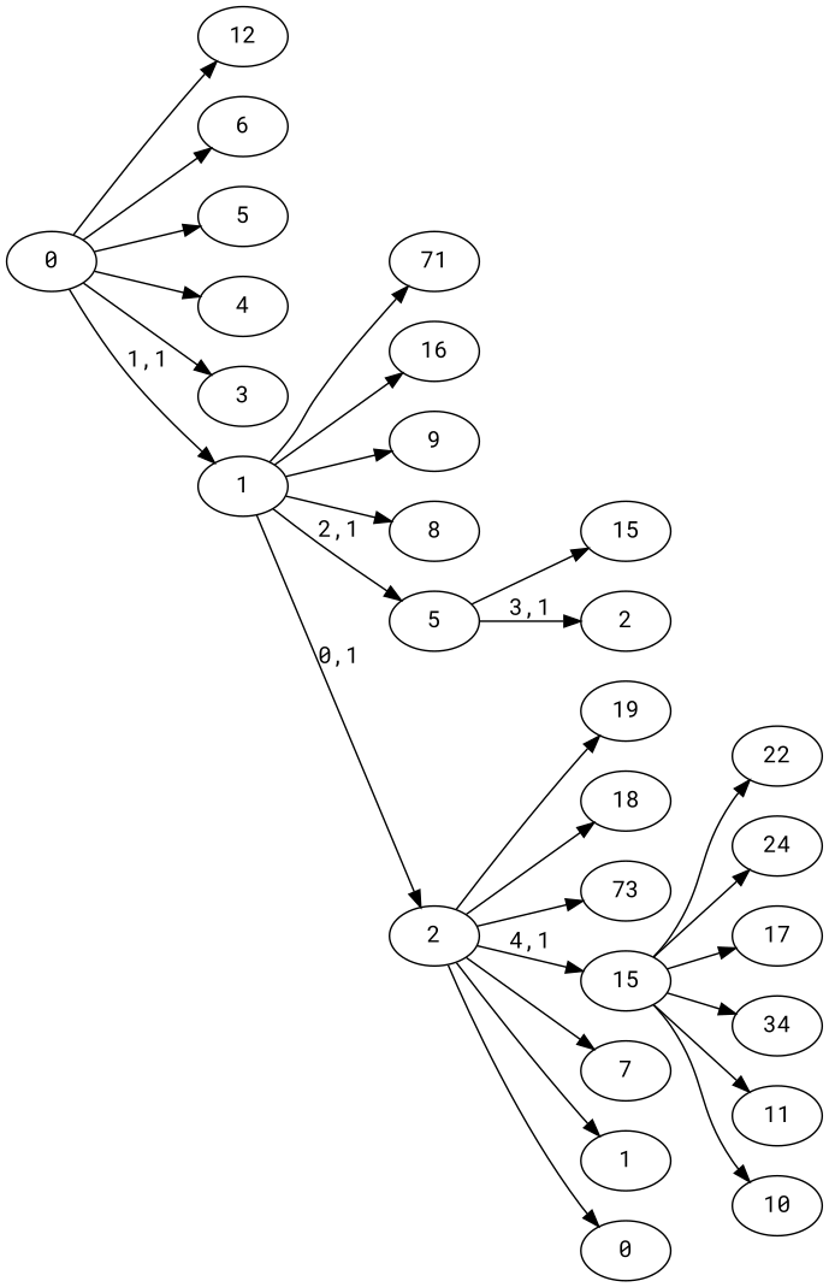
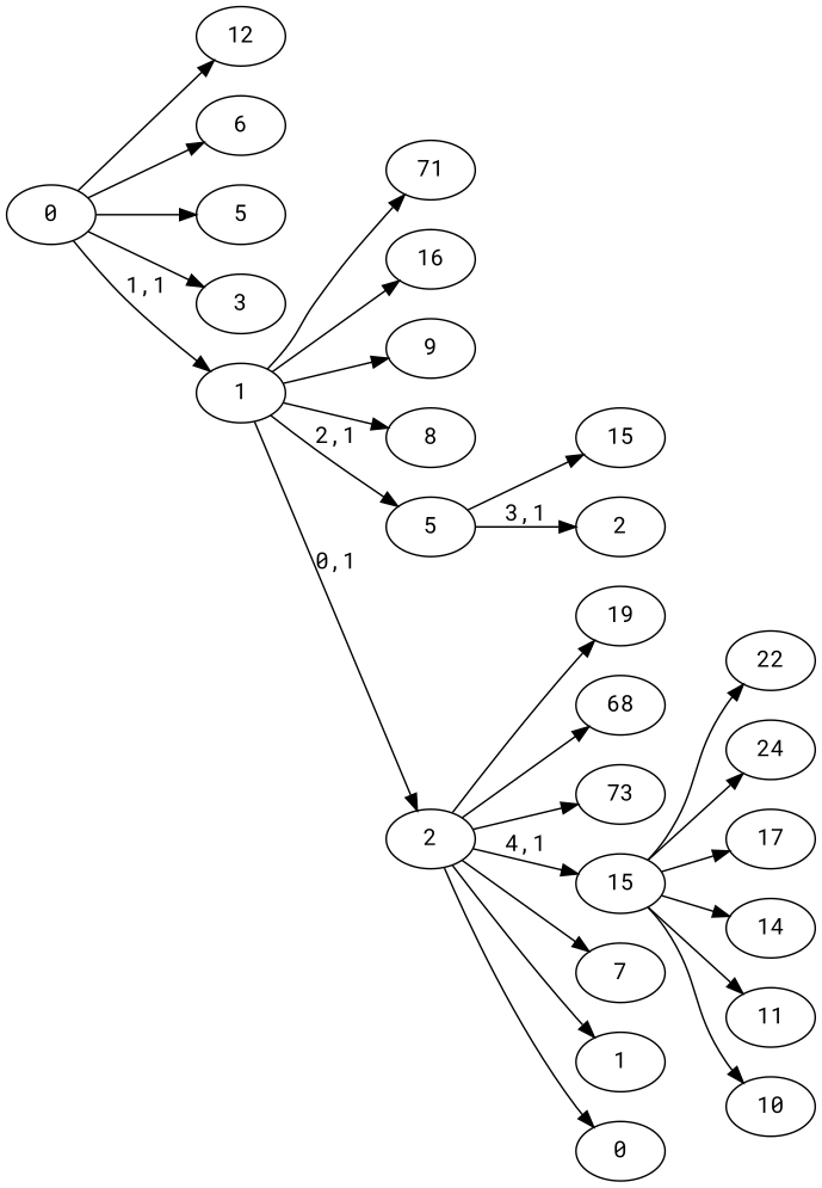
  digraph {
    fontname="Roboto Mono"
    rankdir=LR
    node [fontname="Roboto Mono"]
    edge [fontname="Roboto Mono"]
    n1 [label=22]
    n2 [label=71]
    n3 [label=24]
    n4 [label=19]
-   n5 [label=18]
+   n5 [label=68]
    n6 [label=17]
    n7 [label=16]
    n8 [label=15]
-   n9 [label=34]
+   n9 [label=14]
    n10 [label=73]
    n11 [label=12]
    n12 [label=11]
    n13 [label=10]
    15
    n15 [label=9]
    n16 [label=8]
    n17 [label=7]
    n18 [label=6]
    n19 [label=5]
-   n20 [label=4]
    n21 [label=3]
    n22 [label=2]
    5
    n24 [label=1]
    n25 [label=0]
    2
    1
    0
    15 -> n1
    15 -> n3
    15 -> n6
    15 -> n9
    15 -> n12
    15 -> n13
    5 -> n8
    5 -> n22 [label="3,1"]
    2 -> n4
    2 -> n5
    2 -> n10
    2 -> 15 [label="4,1"]
    2 -> n17
    2 -> n24
    2 -> n25
    1 -> n2
    1 -> n7
    1 -> n15
    1 -> n16
    1 -> 5 [label="2,1"]
    1 -> 2 [label="0,1"]
    0 -> n11
    0 -> n18
    0 -> n19
-   0 -> n20
    0 -> n21
    0 -> 1 [label="1,1"]
  }
